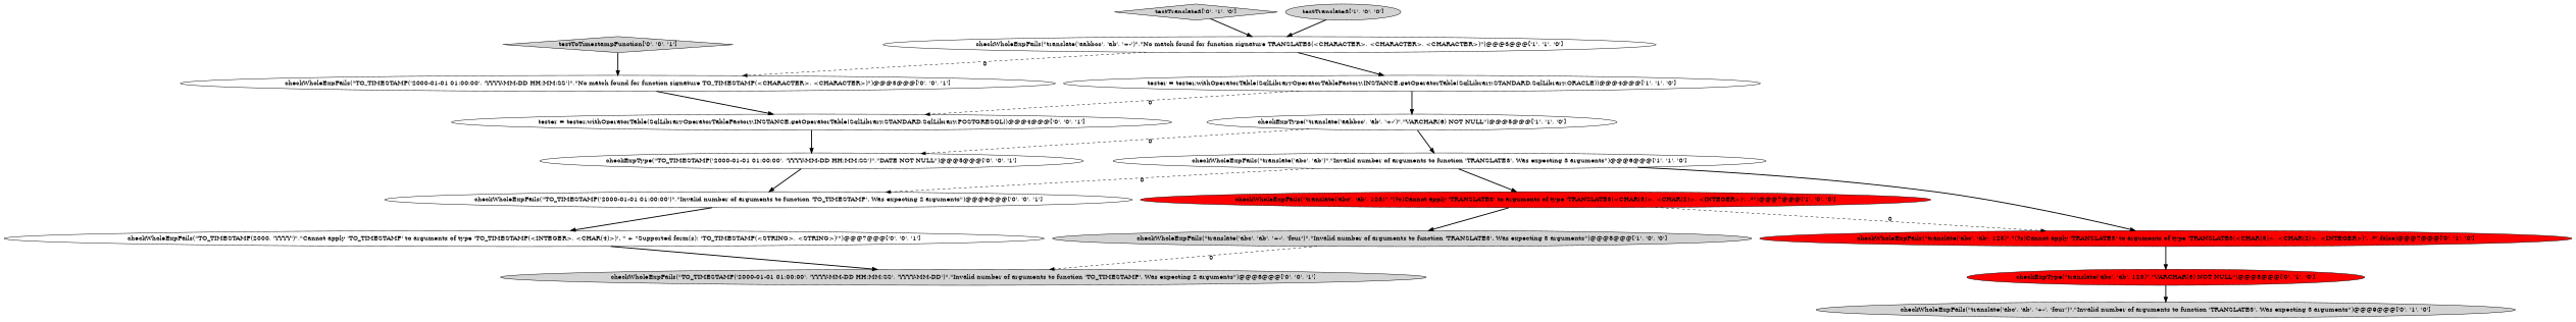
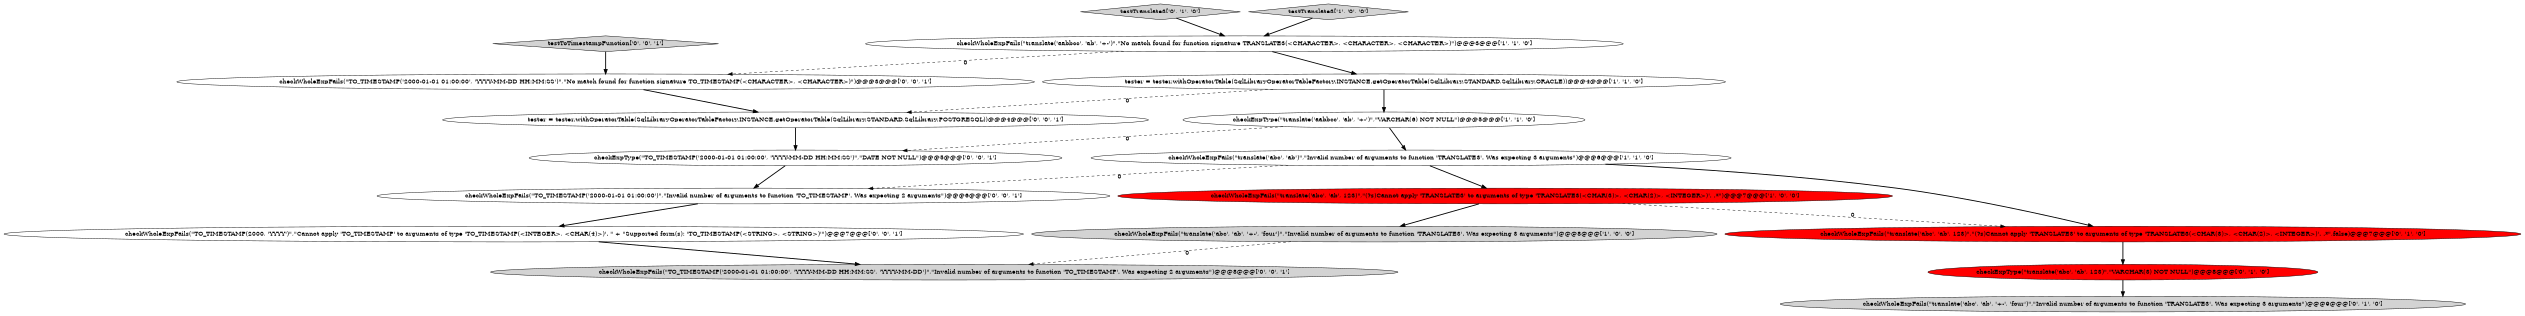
  digraph {
    node [fillcolor=white shape=ellipse style=filled]
    edge [style=bold]
    n1 [label="checkExpType(\"translate('aabbcc', 'ab', '+-')\",\"VARCHAR(6) NOT NULL\")@@@5@@@['1', '1', '0']"]
    n2 [label="checkWholeExpFails(\"translate('abc', 'ab')\",\"Invalid number of arguments to function 'TRANSLATE3'. Was expecting 3 arguments\")@@@6@@@['1', '1', '0']"]
    n3 [label="checkExpType(\"TO_TIMESTAMP('2000-01-01 01:00:00', 'YYYY-MM-DD HH:MM:SS')\",\"DATE NOT NULL\")@@@5@@@['0', '0', '1']"]
    n4 [fillcolor=lightgray label="checkWholeExpFails(\"translate('abc', 'ab', '+-', 'four')\",\"Invalid number of arguments to function 'TRANSLATE3'. Was expecting 3 arguments\")@@@9@@@['0', '1', '0']"]
    n5 [label="tester = tester.withOperatorTable(SqlLibraryOperatorTableFactory.INSTANCE.getOperatorTable(SqlLibrary.STANDARD,SqlLibrary.ORACLE))@@@4@@@['1', '1', '0']"]
    n6 [label="tester = tester.withOperatorTable(SqlLibraryOperatorTableFactory.INSTANCE.getOperatorTable(SqlLibrary.STANDARD,SqlLibrary.POSTGRESQL))@@@4@@@['0', '0', '1']"]
    n7 [fillcolor=lightgray label="testTranslate3['0', '1', '0']" shape=diamond]
    n8 [label="checkWholeExpFails(\"translate('aabbcc', 'ab', '+-')\",\"No match found for function signature TRANSLATE3\(<CHARACTER>, <CHARACTER>, <CHARACTER>\)\")@@@3@@@['1', '1', '0']"]
    n9 [fillcolor=lightgray label="testToTimestampFunction['0', '0', '1']" shape=diamond]
    n10 [label="checkWholeExpFails(\"TO_TIMESTAMP('2000-01-01 01:00:00', 'YYYY-MM-DD HH:MM:SS')\",\"No match found for function signature TO_TIMESTAMP\(<CHARACTER>, <CHARACTER>\)\")@@@3@@@['0', '0', '1']"]
    n11 [label="checkWholeExpFails(\"TO_TIMESTAMP('2000-01-01 01:00:00')\",\"Invalid number of arguments to function 'TO_TIMESTAMP'. Was expecting 2 arguments\")@@@6@@@['0', '0', '1']"]
    n12 [label="checkWholeExpFails(\"TO_TIMESTAMP(2000, 'YYYY')\",\"Cannot apply 'TO_TIMESTAMP' to arguments of type 'TO_TIMESTAMP\(<INTEGER>, <CHAR\(4\)>\)'\. \" + \"Supported form\(s\): 'TO_TIMESTAMP\(<STRING>, <STRING>\)'\")@@@7@@@['0', '0', '1']"]
    n13 [fillcolor=lightgray label="checkWholeExpFails(\"TO_TIMESTAMP('2000-01-01 01:00:00', 'YYYY-MM-DD HH:MM:SS', 'YYYY-MM-DD')\",\"Invalid number of arguments to function 'TO_TIMESTAMP'. Was expecting 2 arguments\")@@@8@@@['0', '0', '1']"]
    n14 [fillcolor=red label="checkWholeExpFails(\"translate('abc', 'ab', 123)\",\"(?s)Cannot apply 'TRANSLATE3' to arguments of type 'TRANSLATE3\(<CHAR\(3\)>, <CHAR\(2\)>, <INTEGER>\)'\. .*\")@@@7@@@['1', '0', '0']"]
    n15 [fillcolor=red label="checkWholeExpFails(\"translate('abc', 'ab', 123)\",\"(?s)Cannot apply 'TRANSLATE3' to arguments of type 'TRANSLATE3\(<CHAR\(3\)>, <CHAR\(2\)>, <INTEGER>\)'\. .*\",false)@@@7@@@['0', '1', '0']"]
    n16 [fillcolor=lightgray label="checkWholeExpFails(\"translate('abc', 'ab', '+-', 'four')\",\"Invalid number of arguments to function 'TRANSLATE3'. Was expecting 3 arguments\")@@@8@@@['1', '0', '0']"]
-   n17 [fillcolor=lightgray label="testTranslate3['1', '0', '0']"]
+   n17 [fillcolor=lightgray label="testTranslate3['1', '0', '0']" shape=diamond]
    n18 [fillcolor=red label="checkExpType(\"translate('abc', 'ab', 123)\",\"VARCHAR(3) NOT NULL\")@@@8@@@['0', '1', '0']"]
    n1 -> n2
    n1 -> n3 [label=0 style=dashed]
    n2 -> n11 [label=0 style=dashed]
    n2 -> n14
    n2 -> n15
    n3 -> n11
    n5 -> n1
    n5 -> n6 [label=0 style=dashed]
    n6 -> n3
    n7 -> n8
    n8 -> n5
    n8 -> n10 [label=0 style=dashed]
    n9 -> n10
    n10 -> n6
    n11 -> n12
    n12 -> n13
    n14 -> n15 [label=0 style=dashed]
    n14 -> n16
    n15 -> n18
    n16 -> n13 [label=0 style=dashed]
    n17 -> n8
    n18 -> n4
  }
